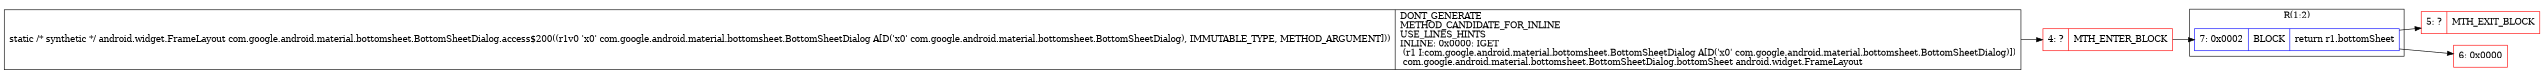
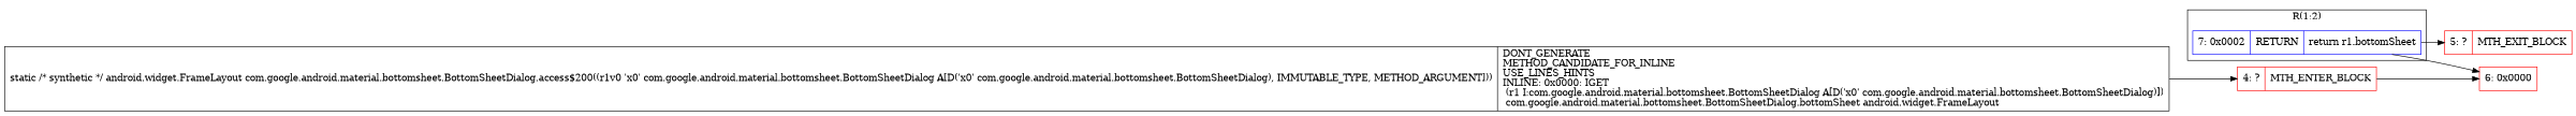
  digraph {
    rankdir=LR
    node [color=red shape=record]
-   n1 [color=blue label="{7\:\ 0x0002|BLOCK\l|return r1.bottomSheet\l}"]
+   n1 [color=blue label="{7\:\ 0x0002|RETURN\l|return r1.bottomSheet\l}"]
    n2 [label="{5\:\ ?|MTH_EXIT_BLOCK\l}"]
    n3 [label="{6\:\ 0x0000}"]
    n4 [label="{4\:\ ?|MTH_ENTER_BLOCK\l}"]
    n5 [label="{static \/* synthetic *\/ android.widget.FrameLayout com.google.android.material.bottomsheet.BottomSheetDialog.access$200((r1v0 'x0' com.google.android.material.bottomsheet.BottomSheetDialog A[D('x0' com.google.android.material.bottomsheet.BottomSheetDialog), IMMUTABLE_TYPE, METHOD_ARGUMENT]))  | DONT_GENERATE\lMETHOD_CANDIDATE_FOR_INLINE\lUSE_LINES_HINTS\lINLINE: 0x0000: IGET  \l  (r1 I:com.google.android.material.bottomsheet.BottomSheetDialog A[D('x0' com.google.android.material.bottomsheet.BottomSheetDialog)])\l com.google.android.material.bottomsheet.BottomSheetDialog.bottomSheet android.widget.FrameLayout\l}" color=""]
    subgraph cluster_1 {
      label="R(1:2)"
      n1
    }
    n1 -> n2
    n1 -> n3
-   n4 -> n1
+   n4 -> n3
    n5 -> n4
  }
